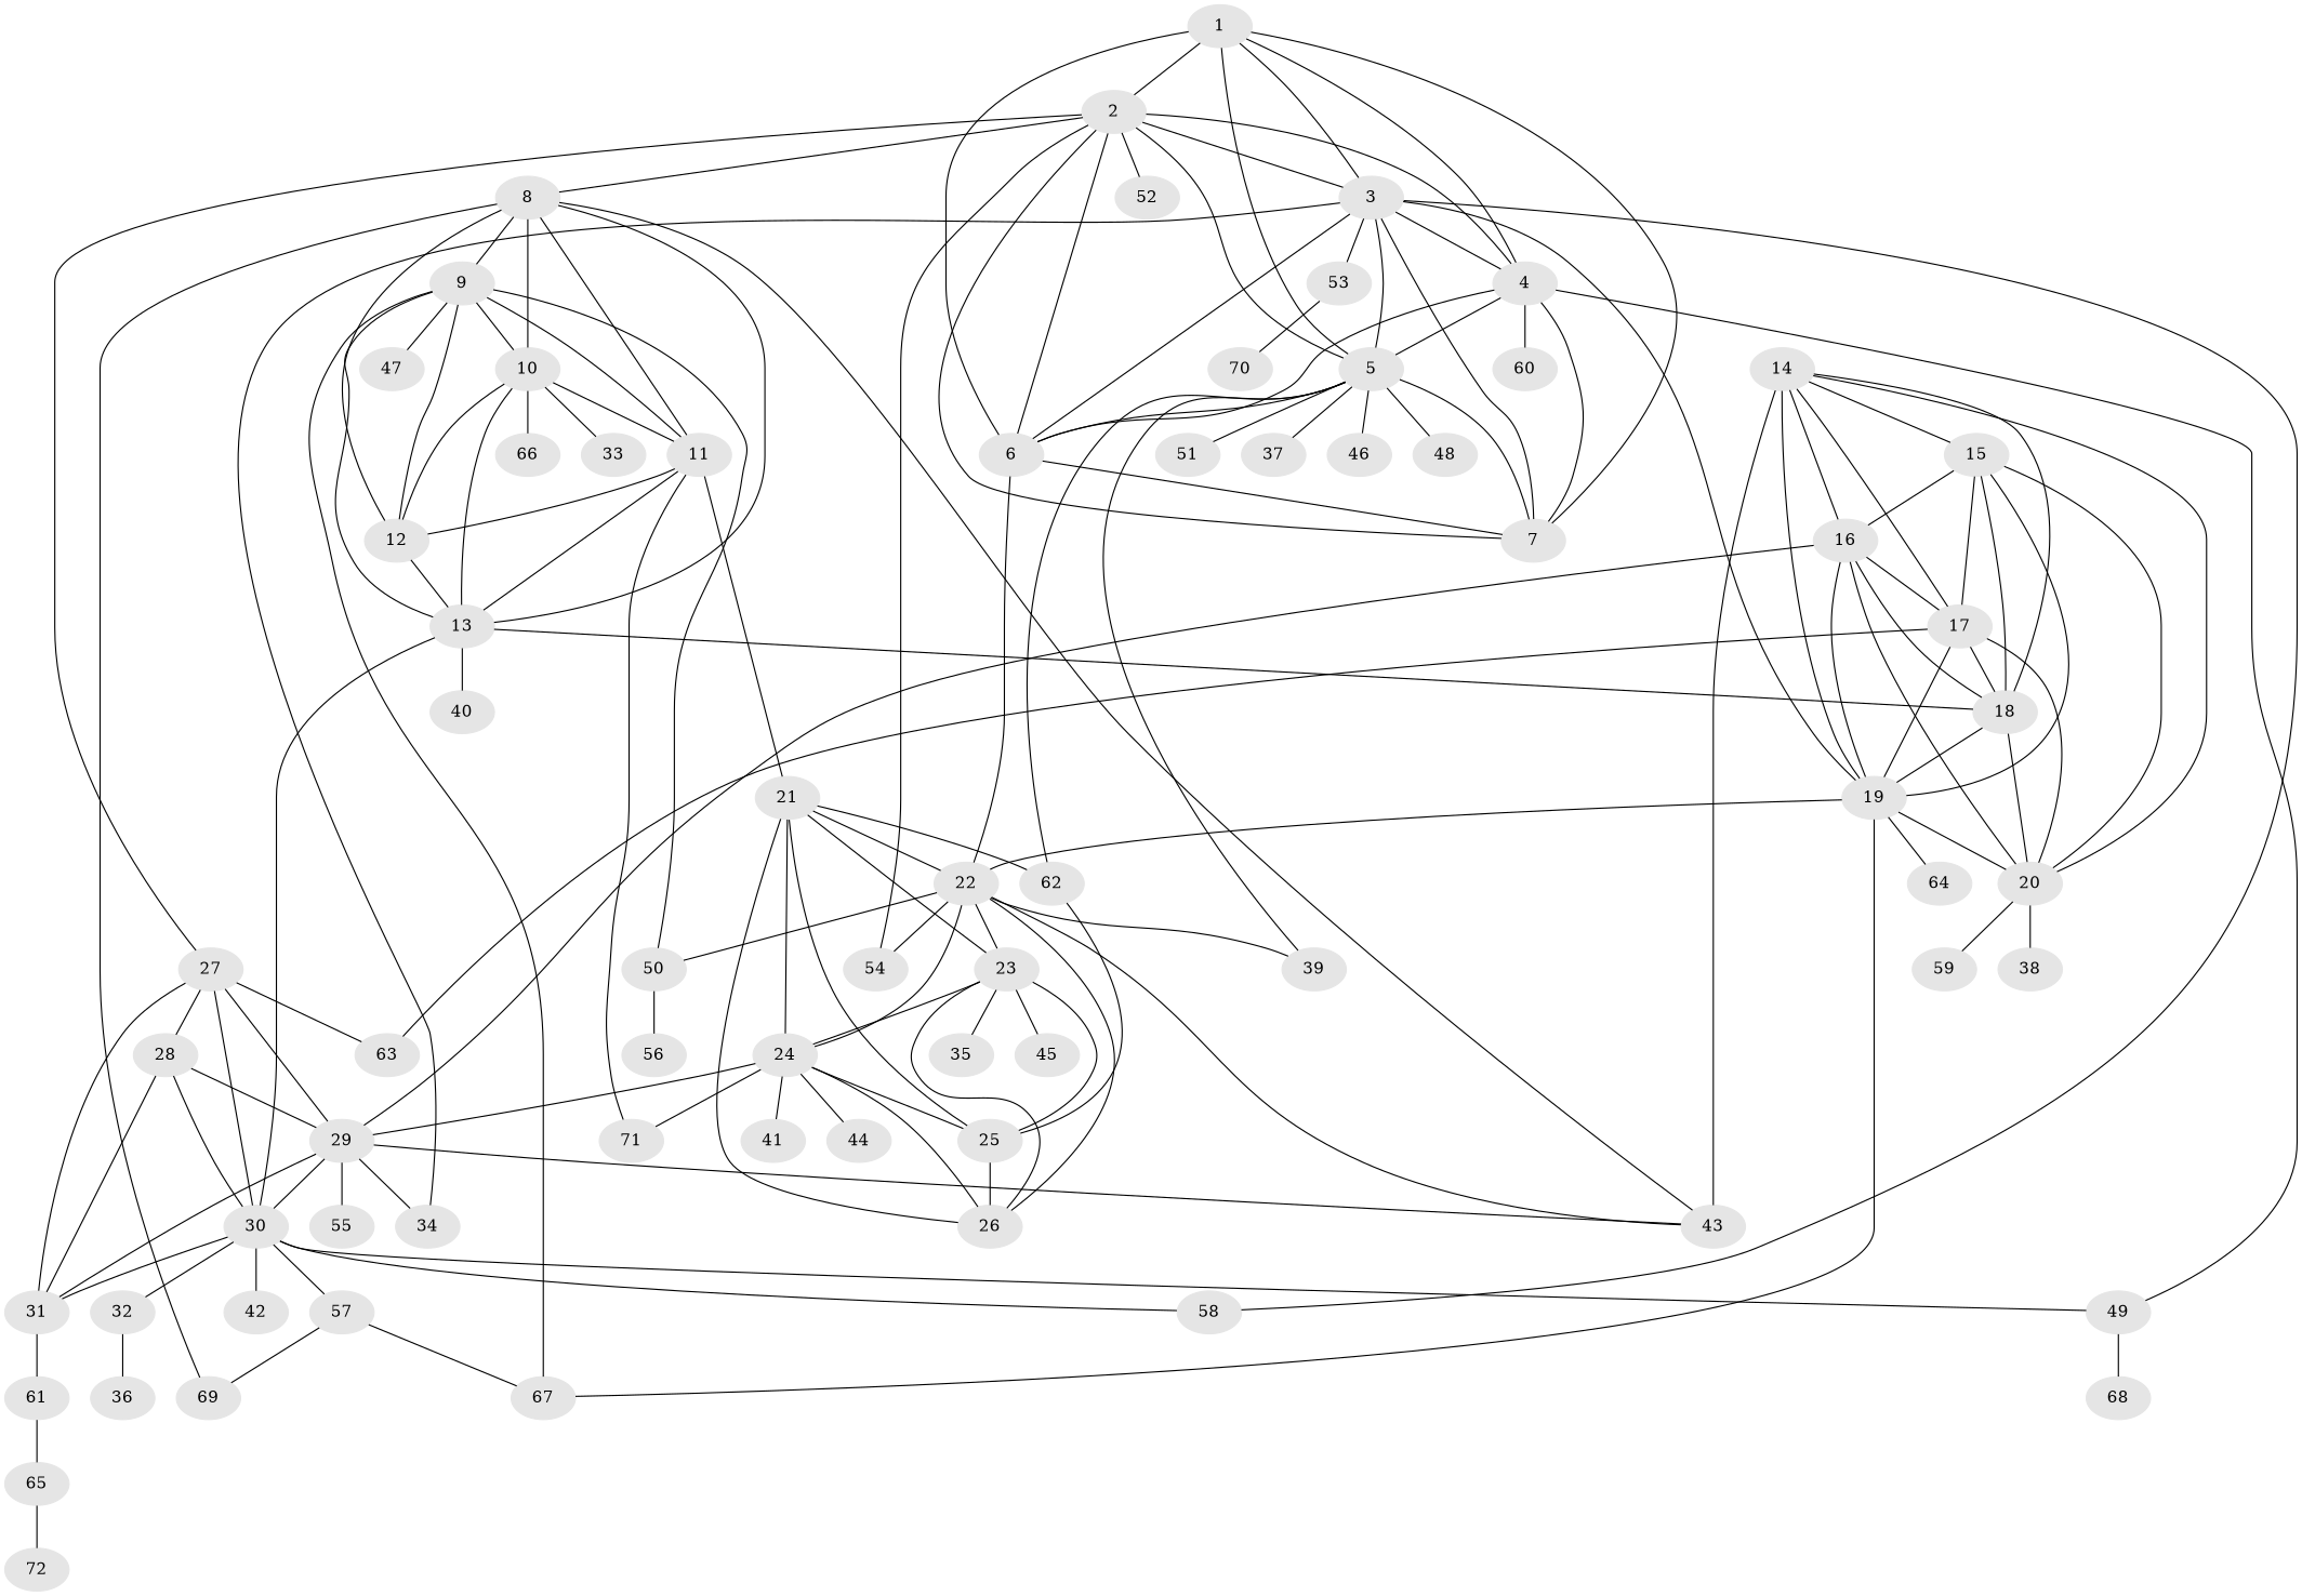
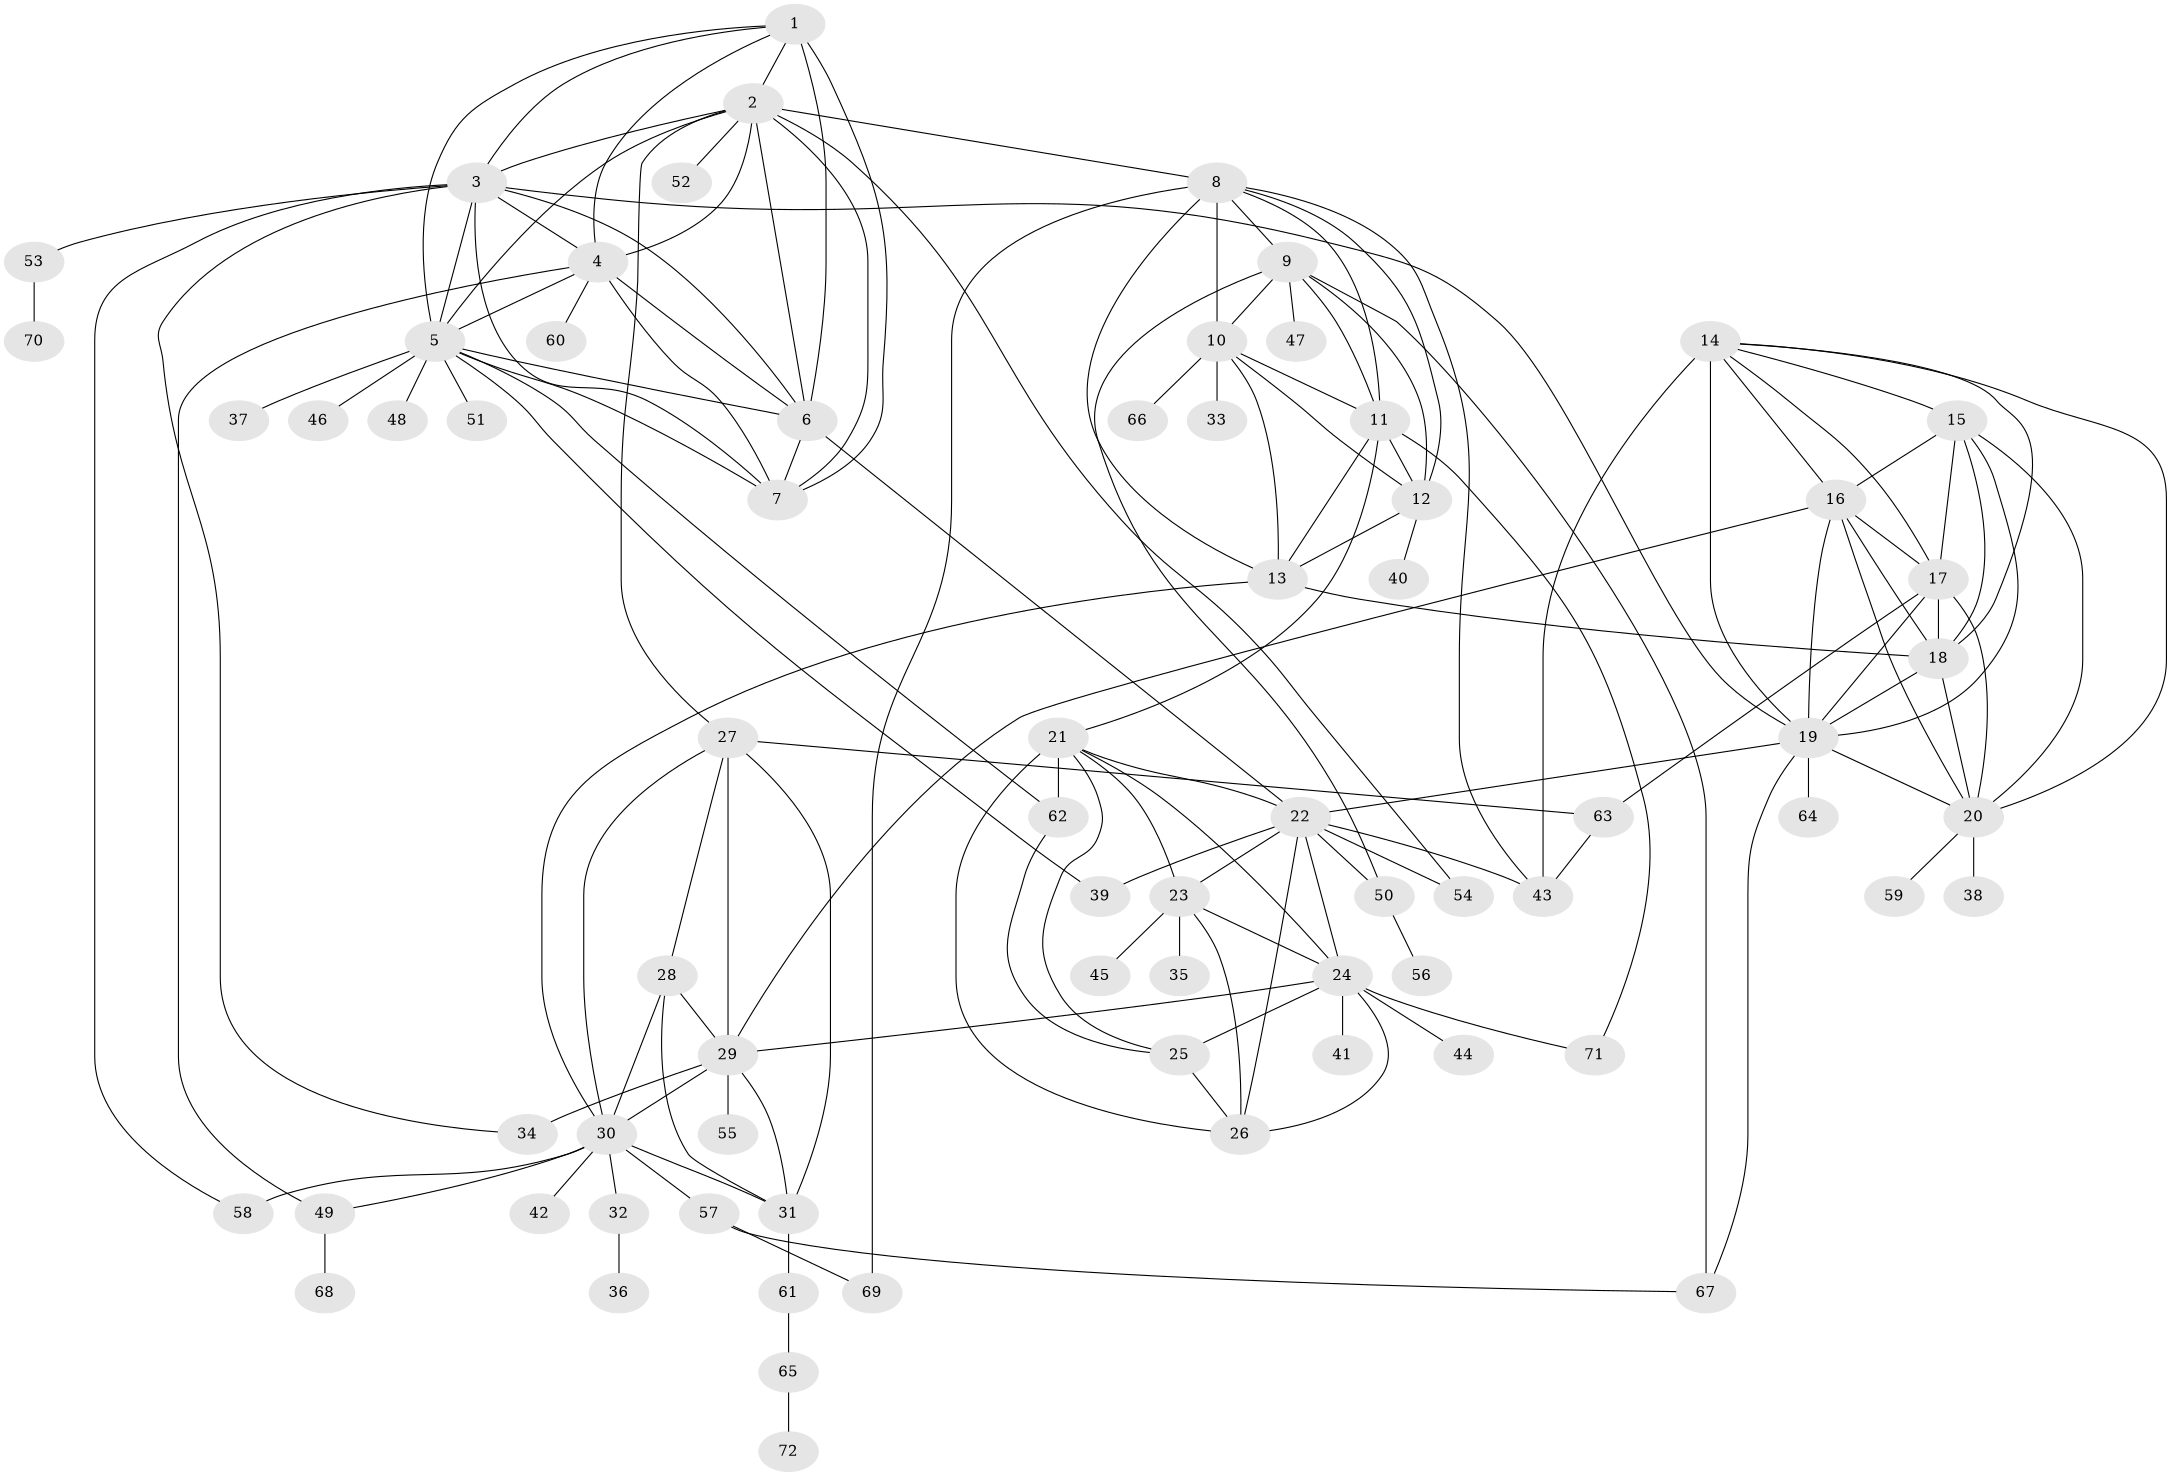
  graph {
    node [color=gray90 style=filled]
    edge [weight=1.0]
    1
    2
    3
    4
    5
    6
    7
    8
    27
    52
    54
    19
    34
    53
    58
    49
    60
    37
    39
    46
    48
    51
    62
    22
    9
    10
    11
    12
    13
    43
    69
    30
    29
    63
    28
    31
    67
    20
    64
    70
    68
    25
    50
    23
    24
    26
    47
    33
    66
    21
    71
    18
    40
    56
    32
    42
    57
    14
    15
    16
    17
    38
    59
    55
    35
    45
    41
    44
    61
    36
    65
    72
    1 -- 2
    1 -- 3
    1 -- 4
    1 -- 5
    1 -- 6 [weight=3.0]
    1 -- 7
    2 -- 3
    2 -- 4
    2 -- 5
    2 -- 6
    2 -- 7
    2 -- 8
    2 -- 27
    2 -- 52
    2 -- 54
    3 -- 4
    3 -- 5
    3 -- 6
    3 -- 7
    3 -- 19
    3 -- 34
    3 -- 53
    3 -- 58
    4 -- 5
    4 -- 6
    4 -- 7
    4 -- 49
    4 -- 60
    5 -- 6
    5 -- 7
    5 -- 37
    5 -- 39
    5 -- 46
    5 -- 48
    5 -- 51
    5 -- 62
    6 -- 7
    6 -- 22
    8 -- 9
    8 -- 10 [weight=2.0]
    8 -- 11
    8 -- 12
    8 -- 13
    8 -- 43
    8 -- 69 [weight=2.0]
    27 -- 30
    27 -- 29 [weight=3.0]
    27 -- 63
    27 -- 28
    27 -- 31
    19 -- 22
    19 -- 67
    19 -- 20
    19 -- 64 [weight=2.0]
    53 -- 70
    49 -- 68
    62 -- 25
    22 -- 54
    22 -- 39
    22 -- 43
    22 -- 50 [weight=3.0]
    22 -- 23
    22 -- 24
    22 -- 26 [weight=2.0]
    9 -- 10 [weight=2.0]
    9 -- 11
    9 -- 12
-   9 -- 13
    9 -- 67
    9 -- 50
    9 -- 47
    10 -- 11 [weight=2.0]
    10 -- 12 [weight=2.0]
    10 -- 13 [weight=2.0]
    10 -- 33 [weight=3.0]
    10 -- 66 [weight=5.0]
    11 -- 12
    11 -- 13
    11 -- 21
    11 -- 71
    12 -- 13
    13 -- 30
    13 -- 18
-   13 -- 40
+   12 -- 40
    30 -- 58
    30 -- 49
    30 -- 31
    30 -- 32
    30 -- 42
    30 -- 57
    29 -- 34 [weight=5.0]
-   29 -- 43
+   63 -- 43
    29 -- 30 [weight=3.0]
    29 -- 31 [weight=3.0]
    29 -- 55 [weight=6.0]
    28 -- 30
    28 -- 29 [weight=3.0]
    28 -- 31
    31 -- 61
    20 -- 38 [weight=2.0]
    20 -- 59
    25 -- 26 [weight=3.0]
    50 -- 56
-   23 -- 25
    23 -- 24
    23 -- 26 [weight=2.0]
    23 -- 35 [weight=2.0]
    23 -- 45
    24 -- 29
    24 -- 25
    24 -- 26 [weight=2.0]
    24 -- 71
    24 -- 41
    24 -- 44
    21 -- 62
    21 -- 22
    21 -- 25
    21 -- 23
    21 -- 24
    21 -- 26 [weight=2.0]
    18 -- 19
    18 -- 20
    32 -- 36
    57 -- 69
    57 -- 67
    14 -- 19
    14 -- 43 [weight=5.0]
    14 -- 20
    14 -- 18
    14 -- 15
    14 -- 16
    14 -- 17
    15 -- 19
    15 -- 20
    15 -- 18
    15 -- 16
    15 -- 17 [weight=2.0]
    16 -- 19
    16 -- 29
    16 -- 20
    16 -- 18
    16 -- 17
    17 -- 19
    17 -- 63
    17 -- 20
    17 -- 18
    61 -- 65
    65 -- 72
  }
